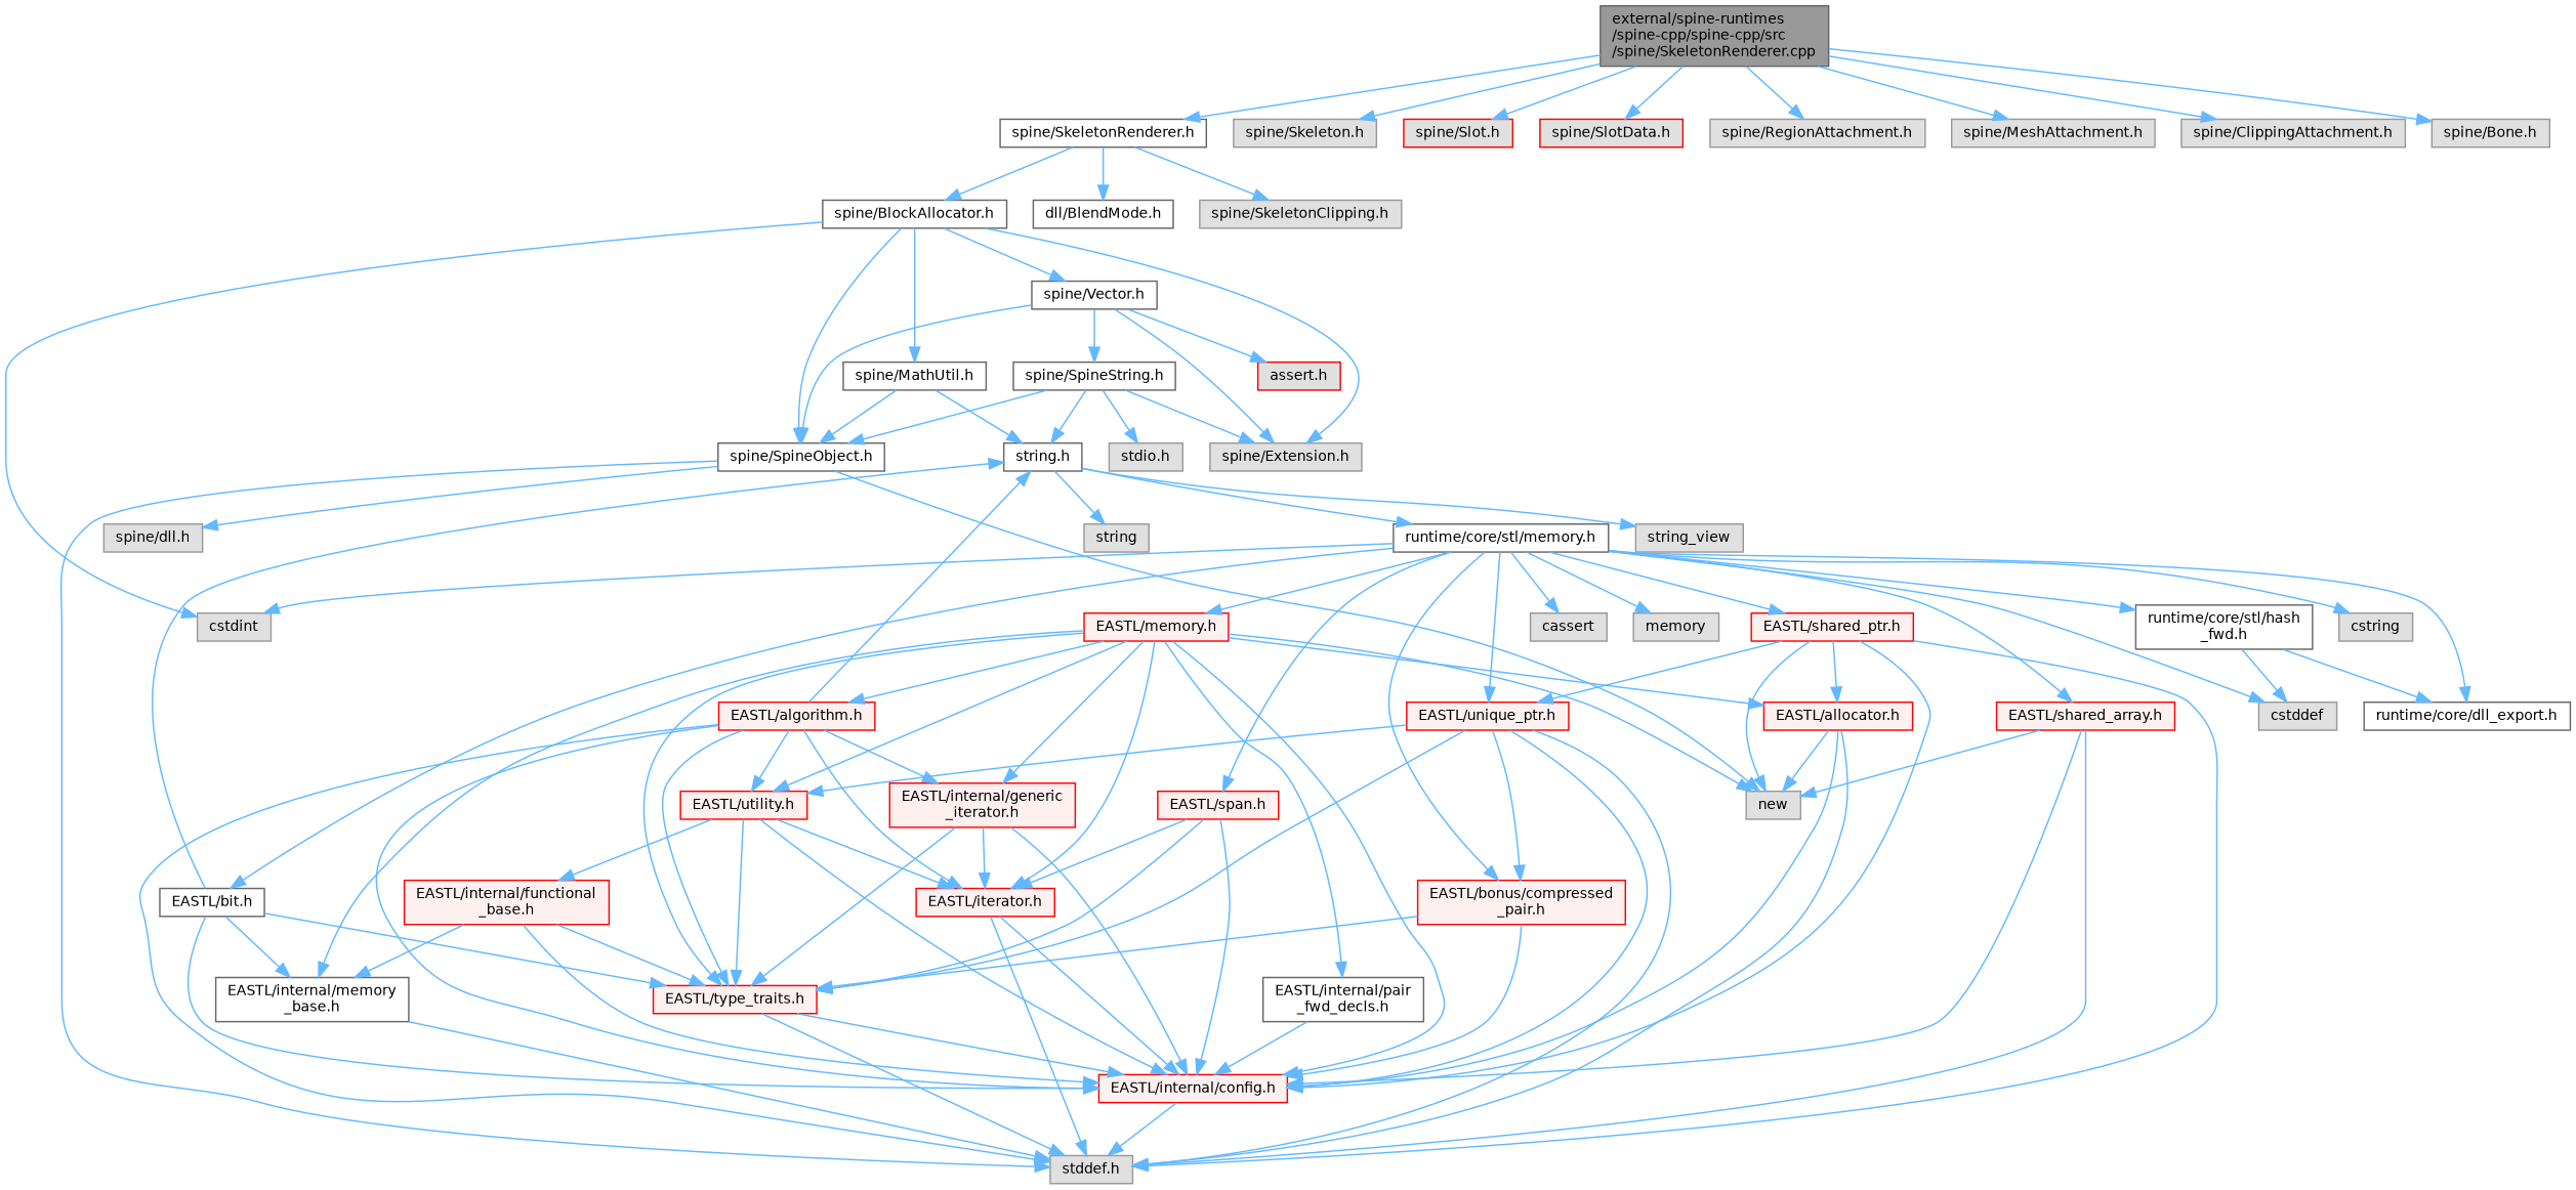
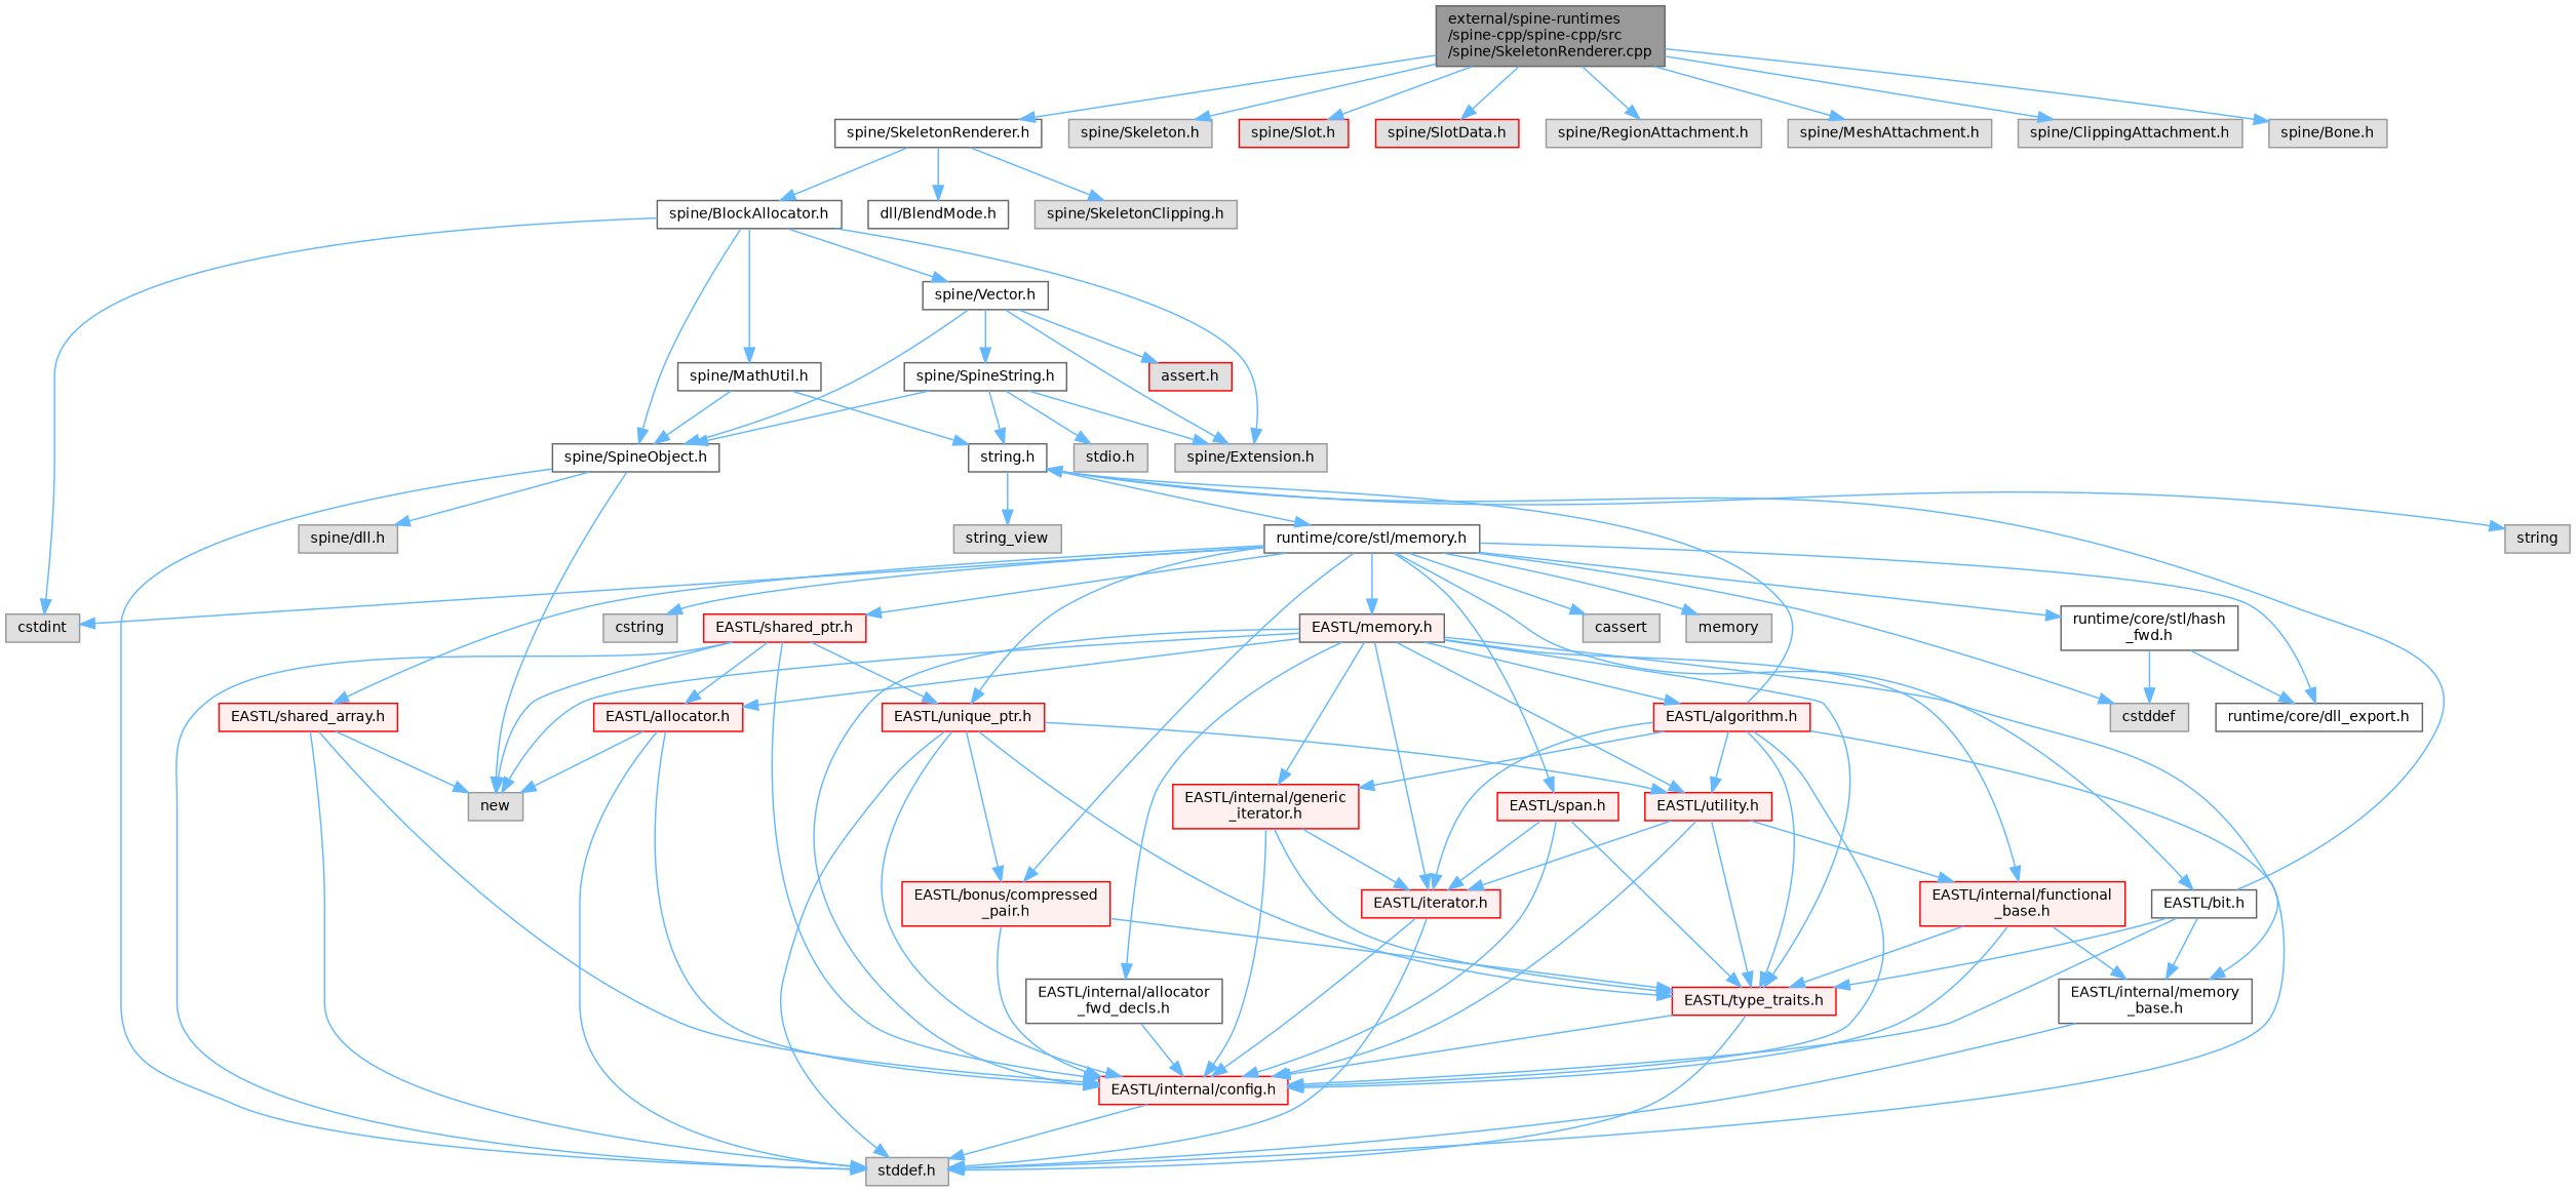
  digraph {
    node [color=grey60 fillcolor="#E0E0E0" fontname=Helvetica fontsize=10 shape=box style=filled]
    edge [color=steelblue1 fontname=Helvetica fontsize=10 labelfontname=Helvetica labelfontsize=10 style=solid]
    n1 [color=gray40 fillcolor=grey60 fontcolor=black height=0.2 label="external/spine-runtimes\l/spine-cpp/spine-cpp/src\l/spine/SkeletonRenderer.cpp" width=0.4]
    n2 [color=grey40 fillcolor=white height=0.2 label="spine/SkeletonRenderer.h" width=0.4]
    n3 [height=0.2 label="spine/Skeleton.h" width=0.4]
    n4 [color=red height=0.2 label="spine/Slot.h" width=0.4]
    n5 [color=red height=0.2 label="spine/SlotData.h" width=0.4]
    n6 [height=0.2 label="spine/RegionAttachment.h" width=0.4]
    n7 [height=0.2 label="spine/MeshAttachment.h" width=0.4]
    n8 [height=0.2 label="spine/ClippingAttachment.h" width=0.4]
    n9 [height=0.2 label="spine/Bone.h" width=0.4]
    n10 [color=grey40 fillcolor=white height=0.2 label="spine/BlockAllocator.h" width=0.4]
    n11 [color=grey40 fillcolor=white height=0.2 label="dll/BlendMode.h" width=0.4]
    n12 [height=0.2 label="spine/SkeletonClipping.h" width=0.4]
    n13 [height=0.2 label=cstdint width=0.4]
    n14 [color=grey40 fillcolor=white height=0.2 label="spine/SpineObject.h" width=0.4]
    n15 [height=0.2 label="spine/Extension.h" width=0.4]
    n16 [color=grey40 fillcolor=white height=0.2 label="spine/MathUtil.h" width=0.4]
    n17 [color=grey40 fillcolor=white height=0.2 label="spine/Vector.h" width=0.4]
    n18 [height=0.2 label=new width=0.4]
    n19 [height=0.2 label="stddef.h" width=0.4]
    n20 [height=0.2 label="spine/dll.h" width=0.4]
    n21 [color=grey40 fillcolor=white height=0.2 label="string.h" width=0.4]
    n22 [color=grey40 fillcolor=white height=0.2 label="spine/SpineString.h" width=0.4]
    n23 [color=red height=0.2 label="assert.h" width=0.4]
    n24 [height=0.2 label=string width=0.4]
    n25 [height=0.2 label=string_view width=0.4]
    n26 [color=grey40 fillcolor=white height=0.2 label="runtime/core/stl/memory.h" width=0.4]
    n27 [height=0.2 label=cstddef width=0.4]
    n28 [height=0.2 label=cassert width=0.4]
    n29 [height=0.2 label=memory width=0.4]
    n30 [height=0.2 label=cstring width=0.4]
    n31 [color=grey40 fillcolor=white height=0.2 label="EASTL/bit.h" width=0.4]
-   n32 [color=red fillcolor="#FFF0F0" height=0.2 label="EASTL/memory.h" width=0.4]
+   n32 [color=grey40 fillcolor="#FFF0F0" height=0.2 label="EASTL/memory.h" width=0.4]
    n33 [color=red fillcolor="#FFF0F0" height=0.2 label="EASTL/shared_array.h" width=0.4]
    n34 [color=red fillcolor="#FFF0F0" height=0.2 label="EASTL/unique_ptr.h" width=0.4]
    n35 [color=red fillcolor="#FFF0F0" height=0.2 label="EASTL/bonus/compressed\l_pair.h" width=0.4]
    n36 [color=red fillcolor="#FFF0F0" height=0.2 label="EASTL/shared_ptr.h" width=0.4]
    n37 [color=red fillcolor="#FFF0F0" height=0.2 label="EASTL/span.h" width=0.4]
    n38 [color=grey40 fillcolor=white height=0.2 label="runtime/core/dll_export.h" width=0.4]
    n39 [color=grey40 fillcolor=white height=0.2 label="runtime/core/stl/hash\l_fwd.h" width=0.4]
    n40 [color=red fillcolor="#FFF0F0" height=0.2 label="EASTL/internal/config.h" width=0.4]
    n41 [color=grey40 fillcolor=white height=0.2 label="EASTL/internal/memory\l_base.h" width=0.4]
    n42 [color=red fillcolor="#FFF0F0" height=0.2 label="EASTL/type_traits.h" width=0.4]
    n43 [color=red fillcolor="#FFF0F0" height=0.2 label="EASTL/internal/generic\l_iterator.h" width=0.4]
    n44 [color=red fillcolor="#FFF0F0" height=0.2 label="EASTL/iterator.h" width=0.4]
-   n45 [color=grey40 fillcolor=white height=0.2 label="EASTL/internal/pair\l_fwd_decls.h" width=0.4]
+   n45 [color=grey40 fillcolor=white height=0.2 label="EASTL/internal/allocator\l_fwd_decls.h" width=0.4]
    n46 [color=red fillcolor="#FFF0F0" height=0.2 label="EASTL/internal/functional\l_base.h" width=0.4]
    n47 [color=red fillcolor="#FFF0F0" height=0.2 label="EASTL/algorithm.h" width=0.4]
    n48 [color=red fillcolor="#FFF0F0" height=0.2 label="EASTL/utility.h" width=0.4]
    n49 [color=red fillcolor="#FFF0F0" height=0.2 label="EASTL/allocator.h" width=0.4]
    n50 [height=0.2 label="stdio.h" width=0.4]
    n1 -> n2
    n1 -> n3
    n1 -> n4
    n1 -> n5
    n1 -> n6
    n1 -> n7
    n1 -> n8
    n1 -> n9
    n2 -> n10
    n2 -> n11
    n2 -> n12
    n10 -> n13
    n10 -> n14
    n10 -> n15
    n10 -> n16
    n10 -> n17
    n14 -> n18
    n14 -> n19
    n14 -> n20
    n16 -> n14
    n16 -> n21
    n17 -> n14
    n17 -> n15
    n17 -> n22
    n17 -> n23
    n21 -> n24
    n21 -> n25
    n21 -> n26
    n22 -> n14
    n22 -> n15
    n22 -> n21
    n22 -> n50
    n26 -> n13
    n26 -> n27
    n26 -> n28
    n26 -> n29
    n26 -> n30
    n26 -> n31
    n26 -> n32
    n26 -> n33
    n26 -> n34
    n26 -> n35
    n26 -> n36
    n26 -> n37
    n26 -> n38
    n26 -> n39
    n31 -> n21
    n31 -> n40
    n31 -> n41
    n31 -> n42
    n32 -> n18
    n32 -> n40
    n32 -> n41
    n32 -> n42
    n32 -> n43
    n32 -> n44
    n32 -> n45
+   n32 -> n46
    n32 -> n47
    n32 -> n48
    n32 -> n49
    n33 -> n18
    n33 -> n19
    n33 -> n40
    n34 -> n19
    n34 -> n35
    n34 -> n40
    n34 -> n42
    n34 -> n48
    n35 -> n40
    n35 -> n42
    n36 -> n18
    n36 -> n19
    n36 -> n34
    n36 -> n40
    n36 -> n49
    n37 -> n40
    n37 -> n42
    n37 -> n44
    n39 -> n27
    n39 -> n38
    n40 -> n19
    n41 -> n19
    n42 -> n19
    n42 -> n40
    n43 -> n40
    n43 -> n42
    n43 -> n44
    n44 -> n19
    n44 -> n40
    n45 -> n40
    n46 -> n40
    n46 -> n41
    n46 -> n42
    n47 -> n19
    n47 -> n21
    n47 -> n40
    n47 -> n42
    n47 -> n43
    n47 -> n44
    n47 -> n48
    n48 -> n40
    n48 -> n42
    n48 -> n44
    n48 -> n46
    n49 -> n18
    n49 -> n19
    n49 -> n40
  }
